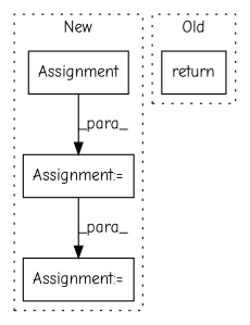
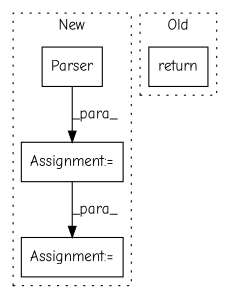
  digraph {
    fontname="Comic Neue"
    node [a=7 l=1 shape=box fontname="Comic Neue"]
    edge [fontname="Comic Neue"]
-   n1 [a=32 l=8 label=Assignment s=2455]
+   n1 [a=32 l=8 label=Parser s=2455]
    n2 [label="Assignment:=" s=2454]
    n3 [label="Assignment:=" s=2505]
    n4 [a=41 l=7 label=return s=2266]
    subgraph cluster_1 {
      label=New
      style=dotted
      n1
      n2
      n3
    }
    subgraph cluster_2 {
      label=Old
      style=dotted
      n4
    }
    n1 -> n2 [label=_para_]
    n2 -> n3 [label=_para_]
  }
